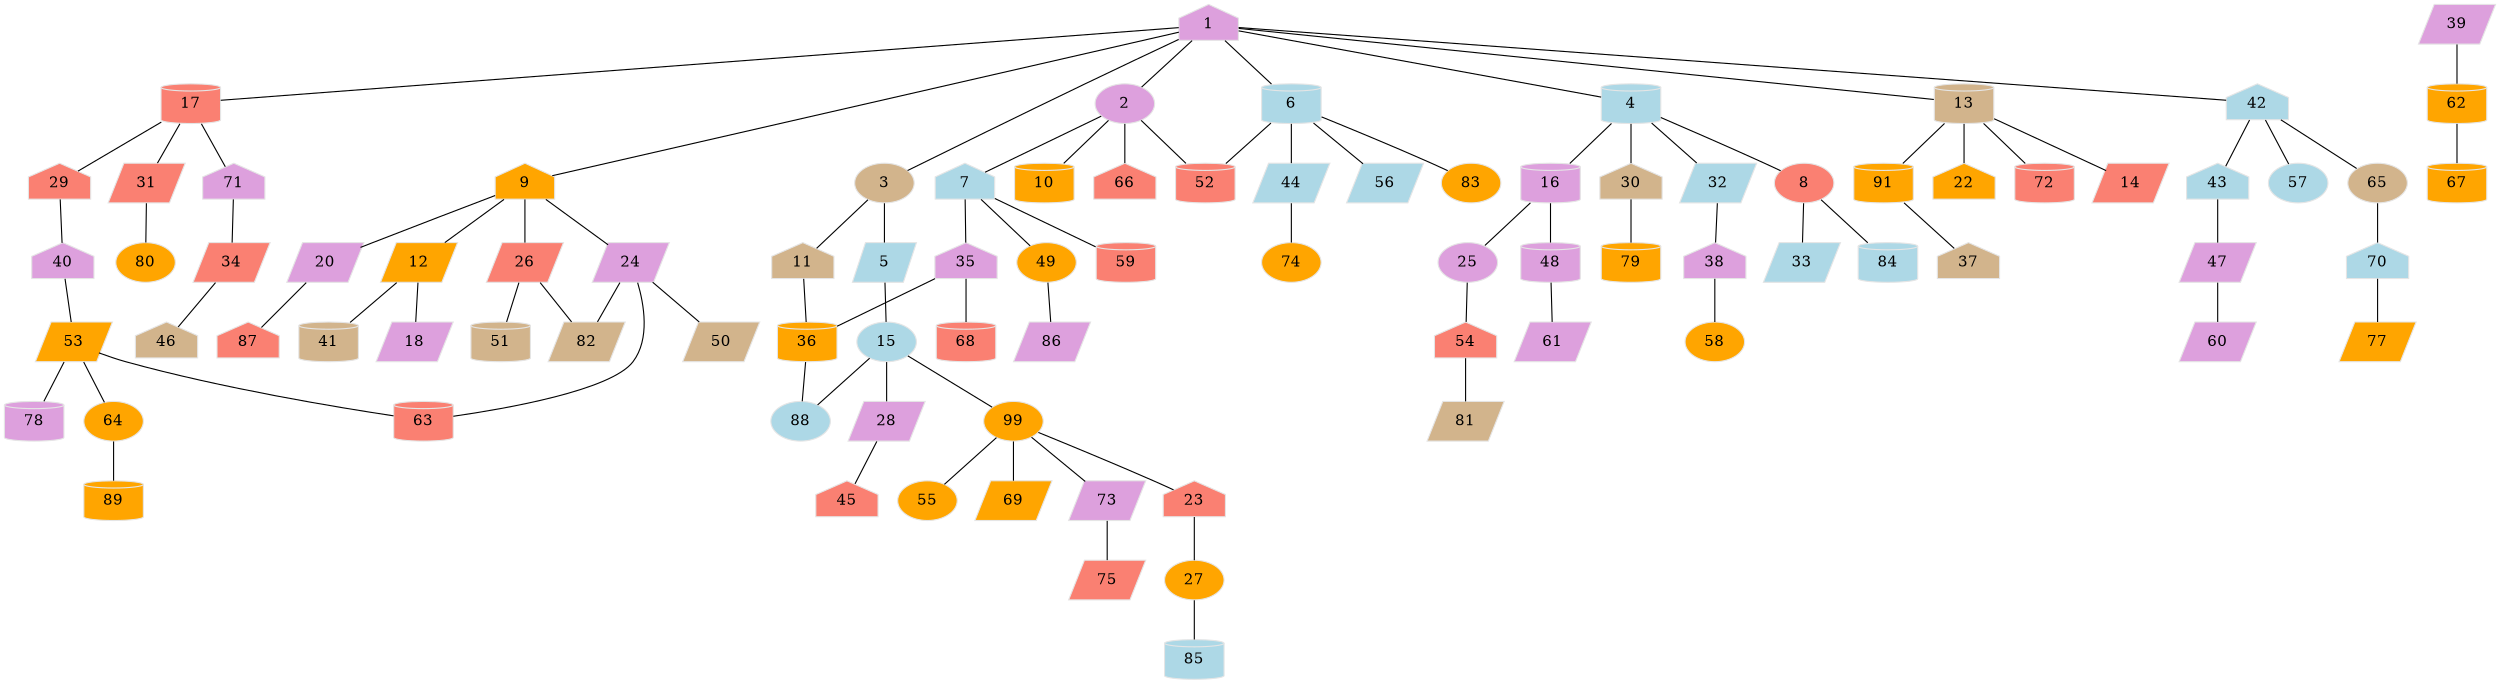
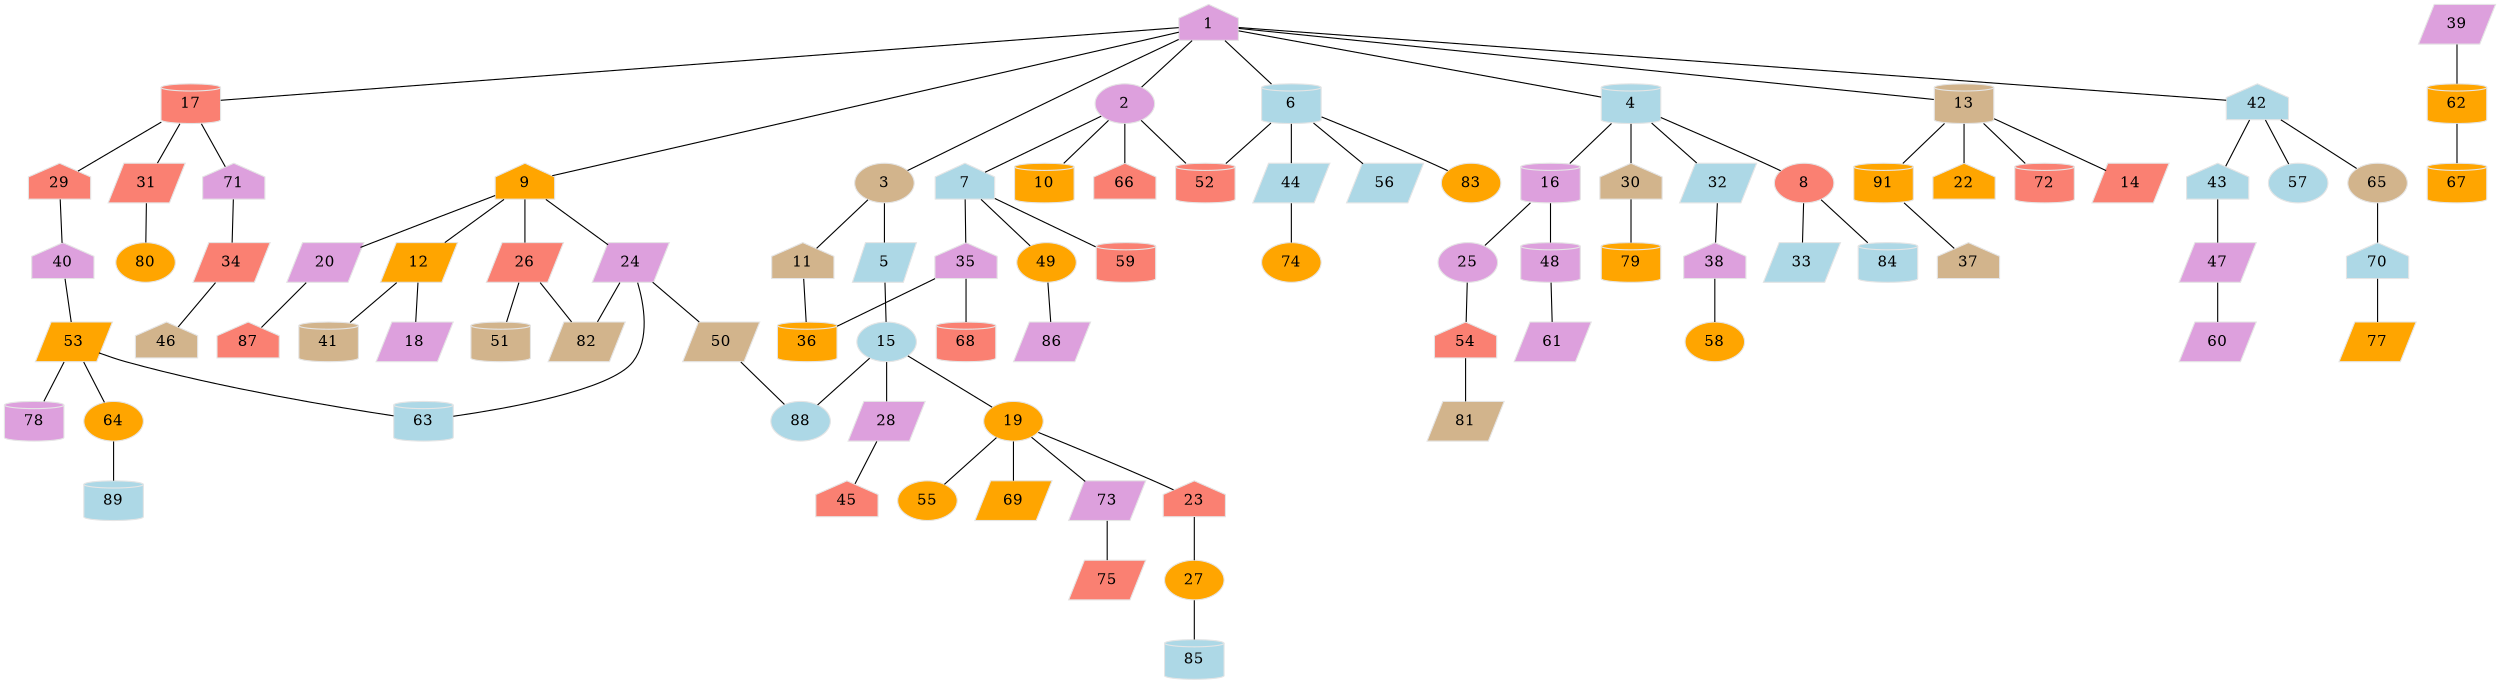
  graph {
    node [color=gray90 fillcolor=orange shape=parallelogram style=filled]
    1 [fillcolor=plum shape=house]
    2 [fillcolor=plum shape=ellipse]
    3 [fillcolor=tan shape=ellipse]
    4 [fillcolor=lightblue shape=cylinder]
    6 [fillcolor=lightblue shape=cylinder]
    9 [shape=house]
    13 [fillcolor=tan shape=cylinder]
    17 [fillcolor=salmon shape=cylinder]
    42 [fillcolor=lightblue shape=house]
    7 [fillcolor=lightblue shape=house]
    10 [shape=cylinder]
    52 [fillcolor=salmon shape=cylinder]
    66 [fillcolor=salmon shape=house]
    5 [fillcolor=lightblue]
    11 [fillcolor=tan shape=house]
    8 [fillcolor=salmon shape=ellipse]
    16 [fillcolor=plum shape=cylinder]
    30 [fillcolor=tan shape=house]
    32 [fillcolor=lightblue]
    44 [fillcolor=lightblue]
    56 [fillcolor=lightblue]
    83 [shape=ellipse]
    12
    20 [fillcolor=plum]
    24 [fillcolor=plum]
    26 [fillcolor=salmon]
    14 [fillcolor=salmon]
    n28 [label=91 shape=cylinder]
    22 [shape=house]
    72 [fillcolor=salmon shape=cylinder]
    29 [fillcolor=salmon shape=house]
    31 [fillcolor=salmon]
    71 [fillcolor=plum shape=house]
    43 [fillcolor=lightblue shape=house]
    57 [fillcolor=lightblue shape=ellipse]
    65 [fillcolor=tan shape=ellipse]
    35 [fillcolor=plum shape=house]
    49 [shape=ellipse]
    59 [fillcolor=salmon shape=cylinder]
    15 [fillcolor=lightblue shape=ellipse]
    36 [shape=cylinder]
    33 [fillcolor=lightblue]
    84 [fillcolor=lightblue shape=cylinder]
    25 [fillcolor=plum shape=ellipse]
    48 [fillcolor=plum shape=cylinder]
    79 [shape=cylinder]
    38 [fillcolor=plum shape=house]
-   19 [shape=ellipse label=99]
+   19 [shape=ellipse]
    28 [fillcolor=plum]
    88 [fillcolor=lightblue shape=ellipse]
    74 [shape=ellipse]
    68 [fillcolor=salmon shape=cylinder]
    86 [fillcolor=plum]
    18 [fillcolor=plum]
    41 [fillcolor=tan shape=cylinder]
    87 [fillcolor=salmon shape=house]
    50 [fillcolor=tan]
-   63 [fillcolor=salmon shape=cylinder]
+   63 [fillcolor=lightblue shape=cylinder]
    82 [fillcolor=tan]
    51 [fillcolor=tan shape=cylinder]
    37 [fillcolor=tan shape=house]
    23 [fillcolor=salmon shape=house]
    55 [shape=ellipse]
    69
    73 [fillcolor=plum]
    45 [fillcolor=salmon shape=house]
    54 [fillcolor=salmon shape=house]
    61 [fillcolor=plum]
    40 [fillcolor=plum shape=house]
    80 [shape=ellipse]
    34 [fillcolor=salmon]
    27 [shape=ellipse]
    75 [fillcolor=salmon]
    85 [fillcolor=lightblue shape=cylinder]
    81 [fillcolor=tan]
    39 [fillcolor=plum]
    62 [shape=cylinder]
    46 [fillcolor=tan shape=house]
    53
    58 [shape=ellipse]
    67 [shape=cylinder]
    64 [shape=ellipse]
    78 [fillcolor=plum shape=cylinder]
    47 [fillcolor=plum]
    70 [fillcolor=lightblue shape=house]
    60 [fillcolor=plum]
-   89 [shape=cylinder]
+   89 [fillcolor=lightblue shape=cylinder]
    77
    1 -- 2
    1 -- 3
    1 -- 4
    1 -- 6
    1 -- 9
    1 -- 13
    1 -- 17
    1 -- 42
    2 -- 7
    2 -- 10
    2 -- 52
    2 -- 66
    3 -- 5
    3 -- 11
    4 -- 8
    4 -- 16
    4 -- 30
    4 -- 32
    6 -- 52
    6 -- 44
    6 -- 56
    6 -- 83
    9 -- 12
    9 -- 20
    9 -- 24
    9 -- 26
    13 -- 14
    13 -- n28
    13 -- 22
    13 -- 72
    17 -- 29
    17 -- 31
    17 -- 71
    42 -- 43
    42 -- 57
    42 -- 65
    7 -- 35
    7 -- 49
    7 -- 59
    5 -- 15
    11 -- 36
    8 -- 33
    8 -- 84
    16 -- 25
    16 -- 48
    30 -- 79
    32 -- 38
    44 -- 74
    12 -- 18
    12 -- 41
    20 -- 87
    24 -- 50
    24 -- 63
    24 -- 82
    26 -- 82
    26 -- 51
    n28 -- 37
    29 -- 40
    31 -- 80
    71 -- 34
    43 -- 47
    65 -- 70
    35 -- 36
    35 -- 68
    49 -- 86
    15 -- 19
    15 -- 28
    15 -- 88
    25 -- 54
    48 -- 61
    38 -- 58
    19 -- 23
    19 -- 55
    19 -- 69
    19 -- 73
    28 -- 45
-   36 -- 88
+   50 -- 88
    23 -- 27
    73 -- 75
    54 -- 81
    40 -- 53
    34 -- 46
    27 -- 85
    39 -- 62
    62 -- 67
    53 -- 63
    53 -- 64
    53 -- 78
    64 -- 89
    47 -- 60
    70 -- 77
  }
